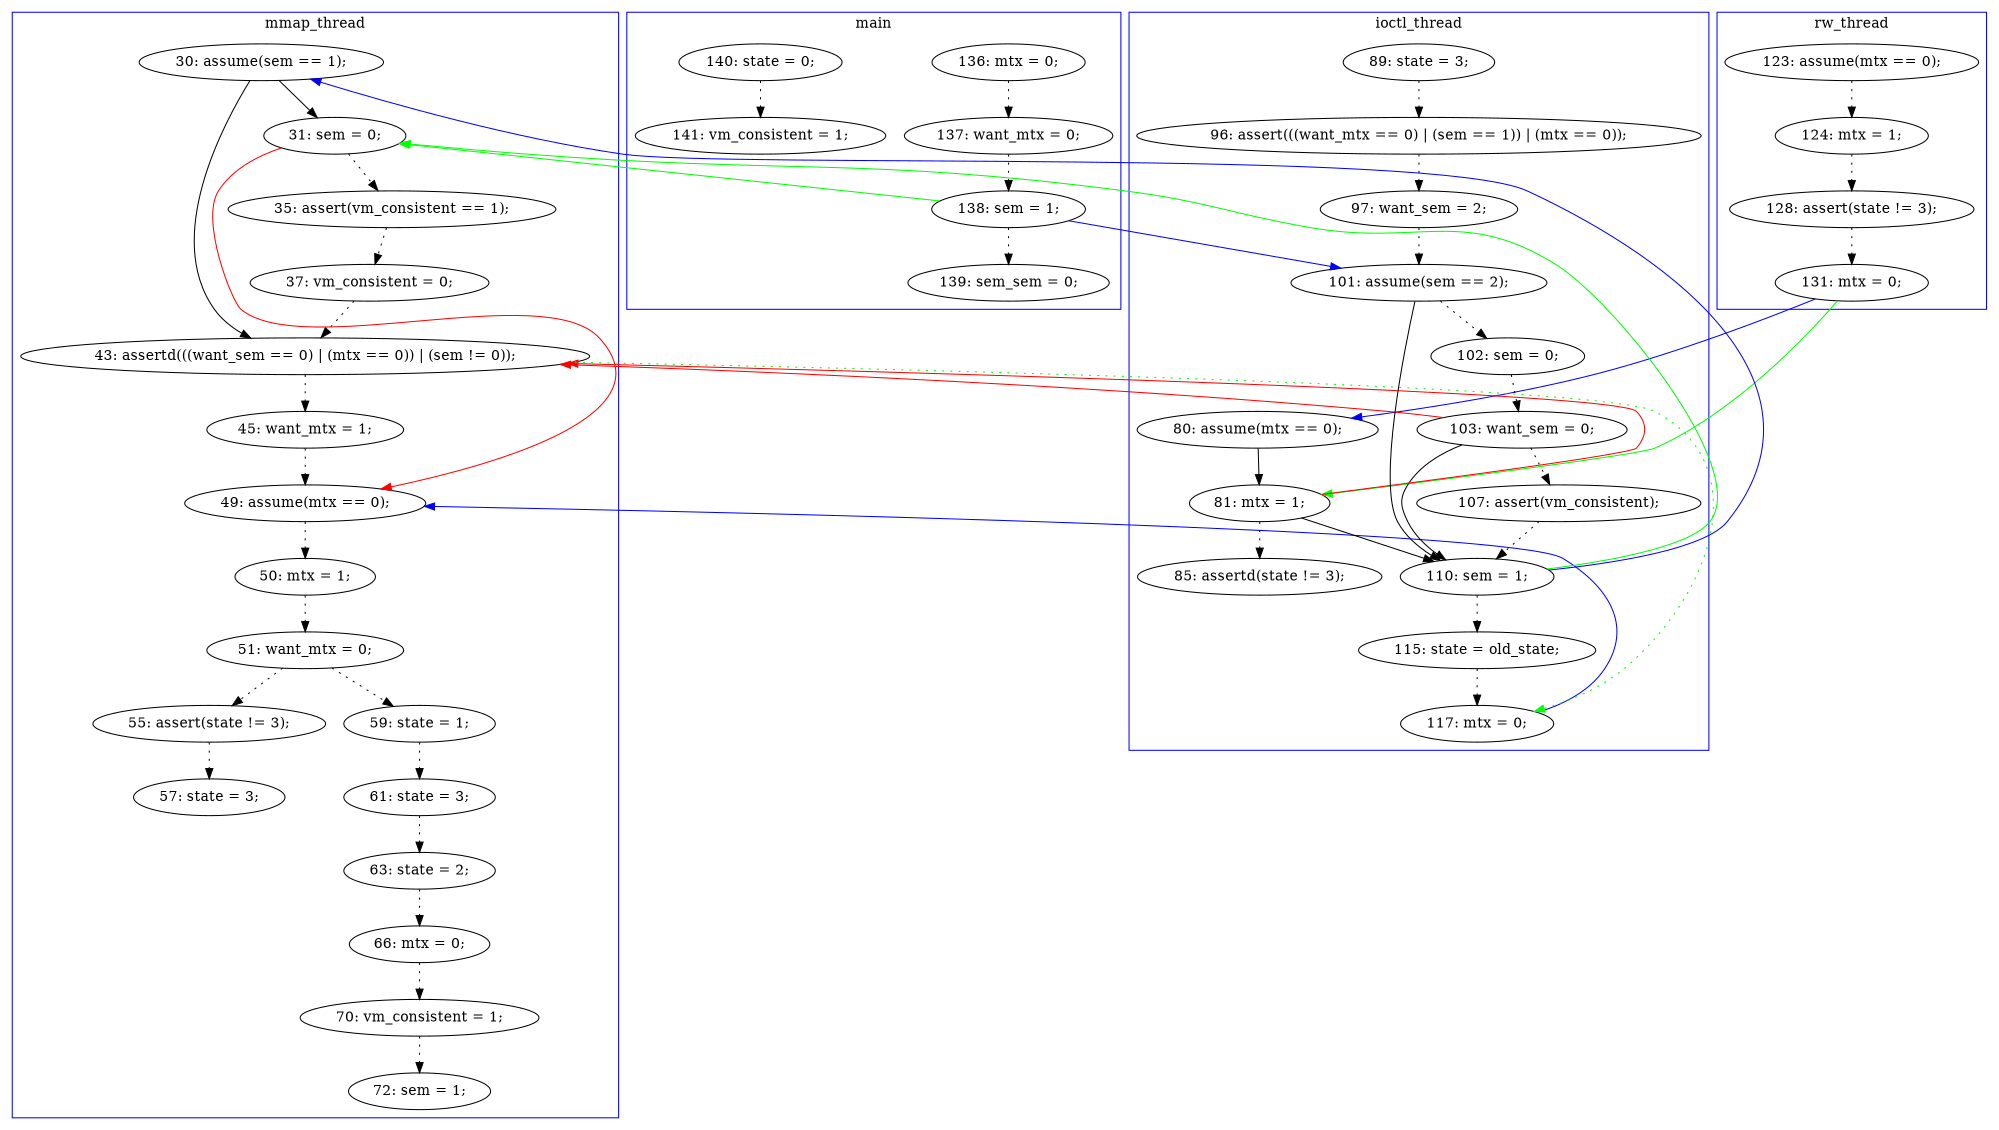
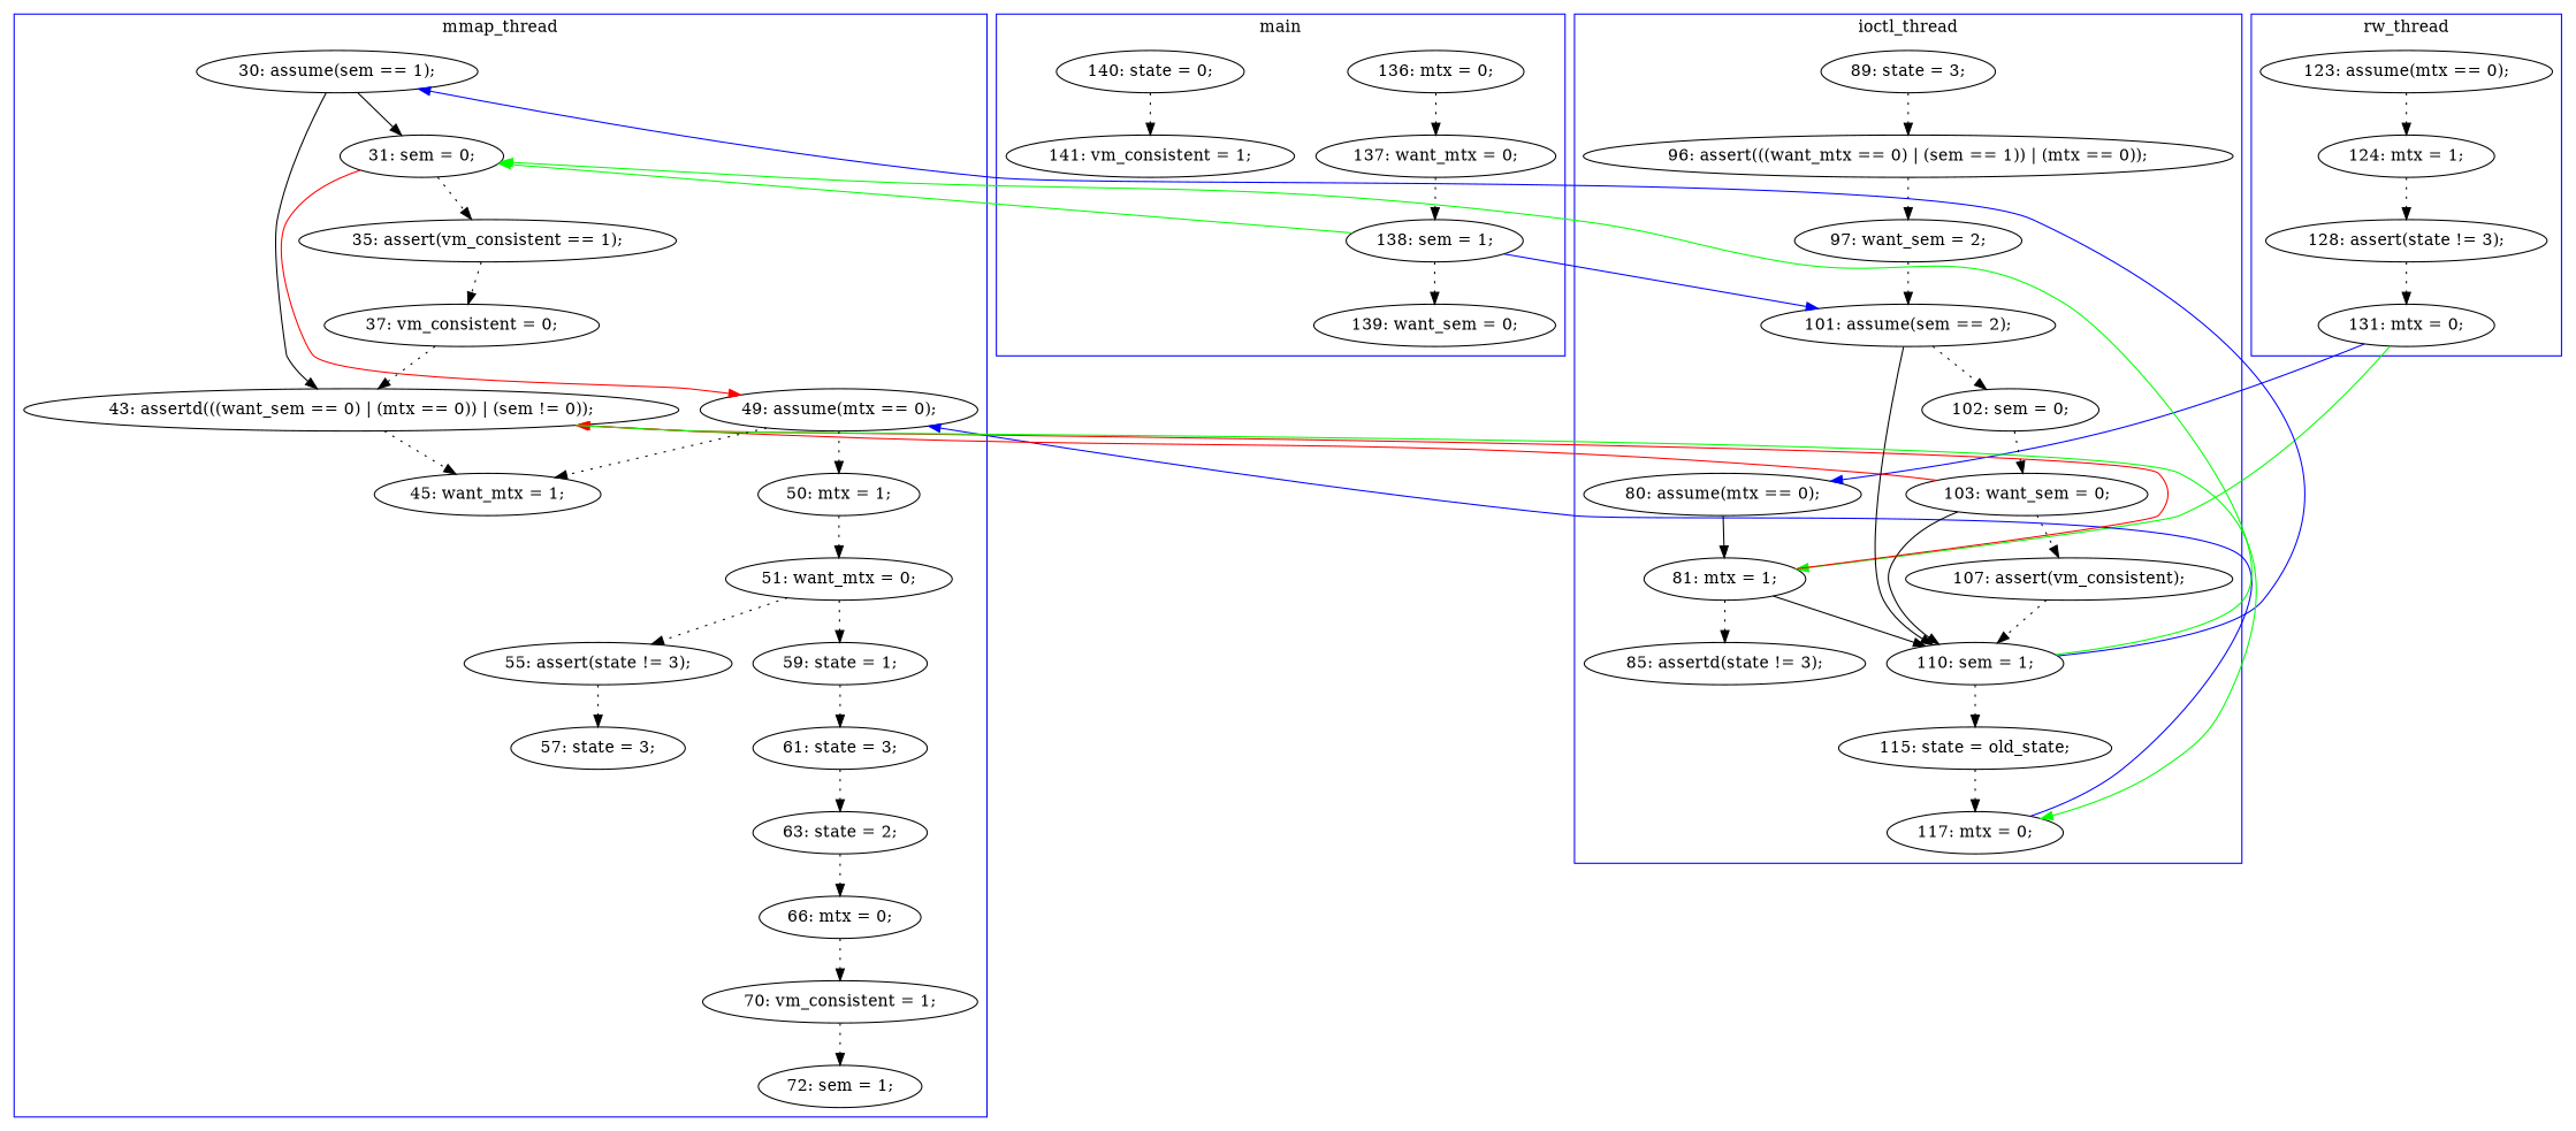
  digraph {
    edge [color=black style=dotted]
    n1 [label="138: sem = 1;"]
    n2 [label="136: mtx = 0;"]
    n3 [label="137: want_mtx = 0;"]
    n4 [label="140: state = 0;"]
    n5 [label="141: vm_consistent = 1;"]
-   n6 [label="139: sem_sem = 0;"]
+   n6 [label="139: want_sem = 0;"]
    n7 [label="123: assume(mtx == 0);"]
    n8 [label="124: mtx = 1;"]
    n9 [label="128: assert(state != 3);"]
    n10 [label="131: mtx = 0;"]
    n11 [label="117: mtx = 0;"]
    n12 [label="103: want_sem = 0;"]
    n13 [label="89: state = 3;"]
    n14 [label="110: sem = 1;"]
    n15 [label="81: mtx = 1;"]
    n16 [label="97: want_sem = 2;"]
    n17 [label="101: assume(sem == 2);"]
    n18 [label="102: sem = 0;"]
    n19 [label="107: assert(vm_consistent);"]
    n20 [label="115: state = old_state;"]
    n21 [label="96: assert(((want_mtx == 0) | (sem == 1)) | (mtx == 0));"]
    n22 [label="85: assertd(state != 3);"]
    n23 [label="80: assume(mtx == 0);"]
    n24 [label="61: state = 3;"]
    n25 [label="63: state = 2;"]
    n26 [label="43: assertd(((want_sem == 0) | (mtx == 0)) | (sem != 0));"]
    n27 [label="45: want_mtx = 1;"]
    n28 [label="49: assume(mtx == 0);"]
    n29 [label="55: assert(state != 3);"]
    n30 [label="57: state = 3;"]
    n31 [label="30: assume(sem == 1);"]
    n32 [label="59: state = 1;"]
    n33 [label="35: assert(vm_consistent == 1);"]
    n34 [label="37: vm_consistent = 0;"]
    n35 [label="31: sem = 0;"]
    n36 [label="50: mtx = 1;"]
    n37 [label="51: want_mtx = 0;"]
    n38 [label="66: mtx = 0;"]
    n39 [label="70: vm_consistent = 1;"]
    n40 [label="72: sem = 1;"]
    subgraph cluster_1 {
      color=blue
      label=main
      n1
      n2
      n3
      n4
      n5
      n6
    }
    subgraph cluster_2 {
      color=blue
      label=rw_thread
      n7
      n8
      n9
      n10
    }
    subgraph cluster_3 {
      color=blue
      label=ioctl_thread
      n11
      n12
      n13
      n14
      n15
      n16
      n17
      n18
      n19
      n20
      n21
      n22
      n23
    }
    subgraph cluster_4 {
      color=blue
      label=mmap_thread
      n24
      n25
      n26
      n27
      n28
      n29
      n30
      n31
      n32
      n33
      n34
      n35
      n36
      n37
      n38
      n39
      n40
    }
    n1 -> n6
    n1 -> n17 [color=Blue constraint=false style=""]
    n1 -> n35 [color=Green constraint=false style=""]
    n2 -> n3
    n3 -> n1
    n4 -> n5
    n7 -> n8
    n8 -> n9
    n9 -> n10
    n10 -> n15 [color=Green constraint=false style=""]
    n10 -> n23 [color=Blue constraint=false style=""]
    n11 -> n28 [color=Blue constraint=false style=""]
    n12 -> n14 [color=Black style=""]
    n12 -> n19
    n12 -> n26 [color=Red constraint=false style=""]
    n13 -> n21
    n14 -> n20
    n14 -> n31 [color=Blue constraint=false style=""]
    n14 -> n35 [color=Green constraint=false style=""]
    n15 -> n14 [color=Black style=""]
    n15 -> n22
    n15 -> n26 [color=Red constraint=false style=""]
    n16 -> n17
    n17 -> n14 [color=Black style=""]
    n17 -> n18
    n18 -> n12
    n19 -> n14
    n20 -> n11
    n21 -> n16
    n23 -> n15 [color=Black style=""]
    n24 -> n25
    n25 -> n38
-   n26 -> n11 [color=Green constraint=false]
+   n26 -> n11 [color=Green constraint=false style=""]
    n26 -> n27
-   n27 -> n28
+   n28 -> n27
    n28 -> n36
    n29 -> n30
    n31 -> n26 [color=Black style=""]
    n31 -> n35 [color=Black style=""]
    n32 -> n24
    n33 -> n34
    n34 -> n26
    n35 -> n28 [color=Red constraint=false style=""]
    n35 -> n33
    n36 -> n37
    n37 -> n29
    n37 -> n32
    n38 -> n39
    n39 -> n40
  }
